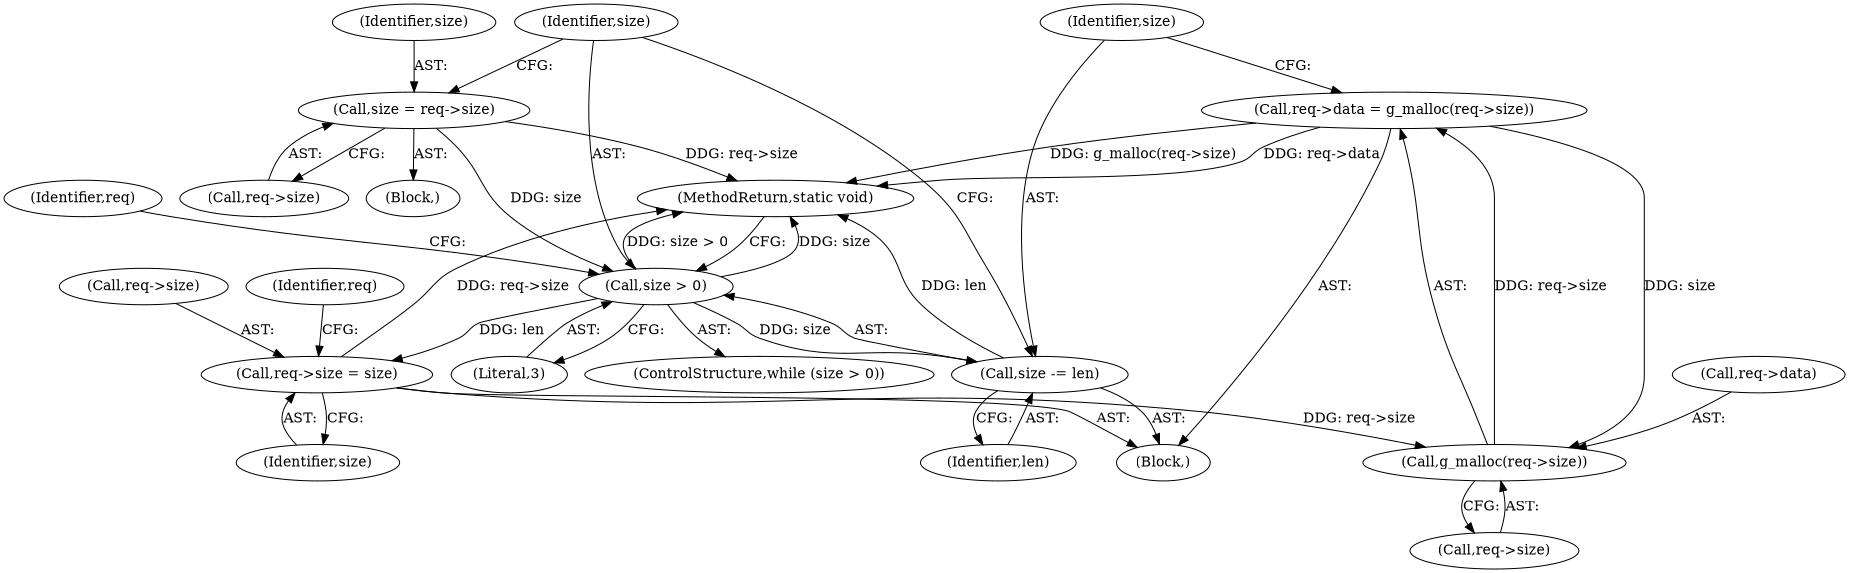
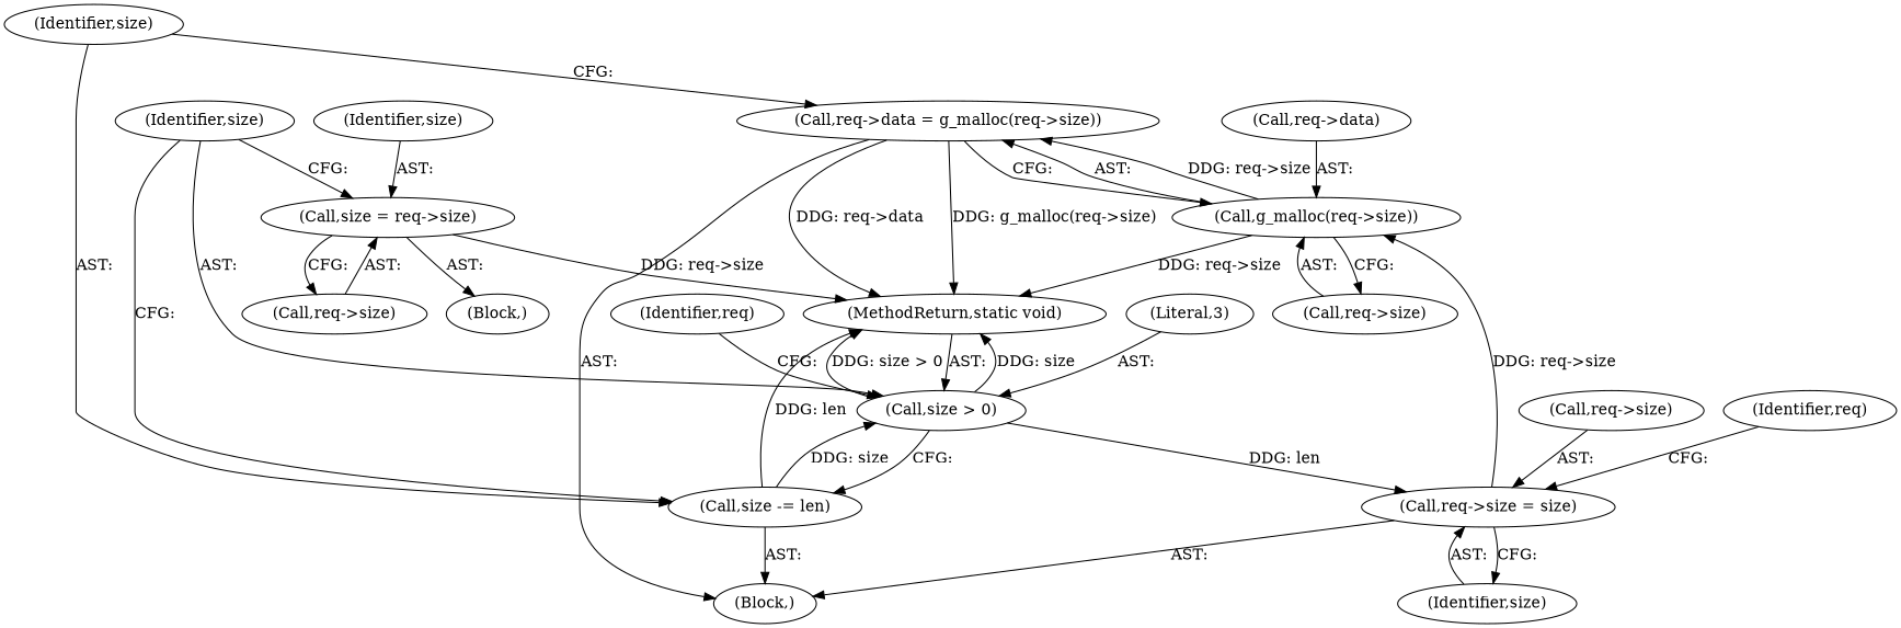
  digraph {
    n1 [label="(Call,req->data = g_malloc(req->size))"]
    n2 [label="(Call,g_malloc(req->size))"]
    n3 [label="(MethodReturn,static void)"]
    n4 [label="(Block,)"]
    n5 [label="(Call,req->size)"]
    n6 [label="(Call,size > 0)"]
    n7 [label="(Call,req->size = size)"]
    n8 [label="(Identifier,size)"]
    n9 [label="(Call,size -= len)"]
    n10 [label="(Literal,3)"]
-   n11 [label="(ControlStructure,while (size > 0))"]
-   n12 [label="(Identifier,len)"]
    n13 [label="(Call,size = req->size)"]
    n14 [label="(Call,req->size)"]
    n15 [label="(Block,)"]
    n16 [label="(Identifier,req)"]
    n17 [label="(Call,req->size)"]
    n18 [label="(Identifier,size)"]
    n19 [label="(Identifier,req)"]
    n20 [label="(Identifier,size)"]
    n21 [label="(Identifier,size)"]
    n22 [label="(Call,req->data)"]
-   n1 -> n2 [label="DDG: size"]
+   n1 -> n2 [label="CFG: "]
    n1 -> n3 [label="DDG: req->data"]
    n1 -> n3 [label="DDG: g_malloc(req->size)"]
    n1 -> n4 [label="AST: "]
    n2 -> n1 [label="AST: "]
    n2 -> n1 [label="DDG: req->size"]
-   n7 -> n3 [label="DDG: req->size"]
+   n2 -> n3 [label="DDG: req->size"]
    n2 -> n5 [label="CFG: "]
-   n3 -> n6 [label="CFG: "]
+   n3 -> n6 [label="AST: "]
    n5 -> n2 [label="AST: "]
    n6 -> n3 [label="DDG: size"]
    n6 -> n3 [label="DDG: size > 0"]
    n6 -> n7 [label="DDG: len"]
-   n6 -> n9 [label="DDG: size"]
-   n6 -> n10 [label="CFG: "]
-   n6 -> n11 [label="AST: "]
+   n6 -> n9 [label="CFG: "]
    n7 -> n2 [label="DDG: req->size"]
    n7 -> n4 [label="AST: "]
    n7 -> n8 [label="CFG: "]
    n8 -> n7 [label="AST: "]
    n9 -> n3 [label="DDG: len"]
    n9 -> n4 [label="AST: "]
-   n9 -> n6 [label="AST: "]
-   n9 -> n12 [label="CFG: "]
+   n9 -> n6 [label="DDG: size"]
    n10 -> n6 [label="AST: "]
-   n12 -> n9 [label="AST: "]
    n13 -> n3 [label="DDG: req->size"]
-   n13 -> n6 [label="DDG: size"]
    n13 -> n14 [label="CFG: "]
    n13 -> n15 [label="AST: "]
    n14 -> n13 [label="AST: "]
    n16 -> n6 [label="CFG: "]
    n17 -> n7 [label="AST: "]
    n18 -> n13 [label="AST: "]
    n19 -> n7 [label="CFG: "]
    n20 -> n1 [label="CFG: "]
    n20 -> n9 [label="AST: "]
    n21 -> n6 [label="AST: "]
    n21 -> n9 [label="CFG: "]
    n21 -> n13 [label="CFG: "]
    n22 -> n2 [label="AST: "]
  }
